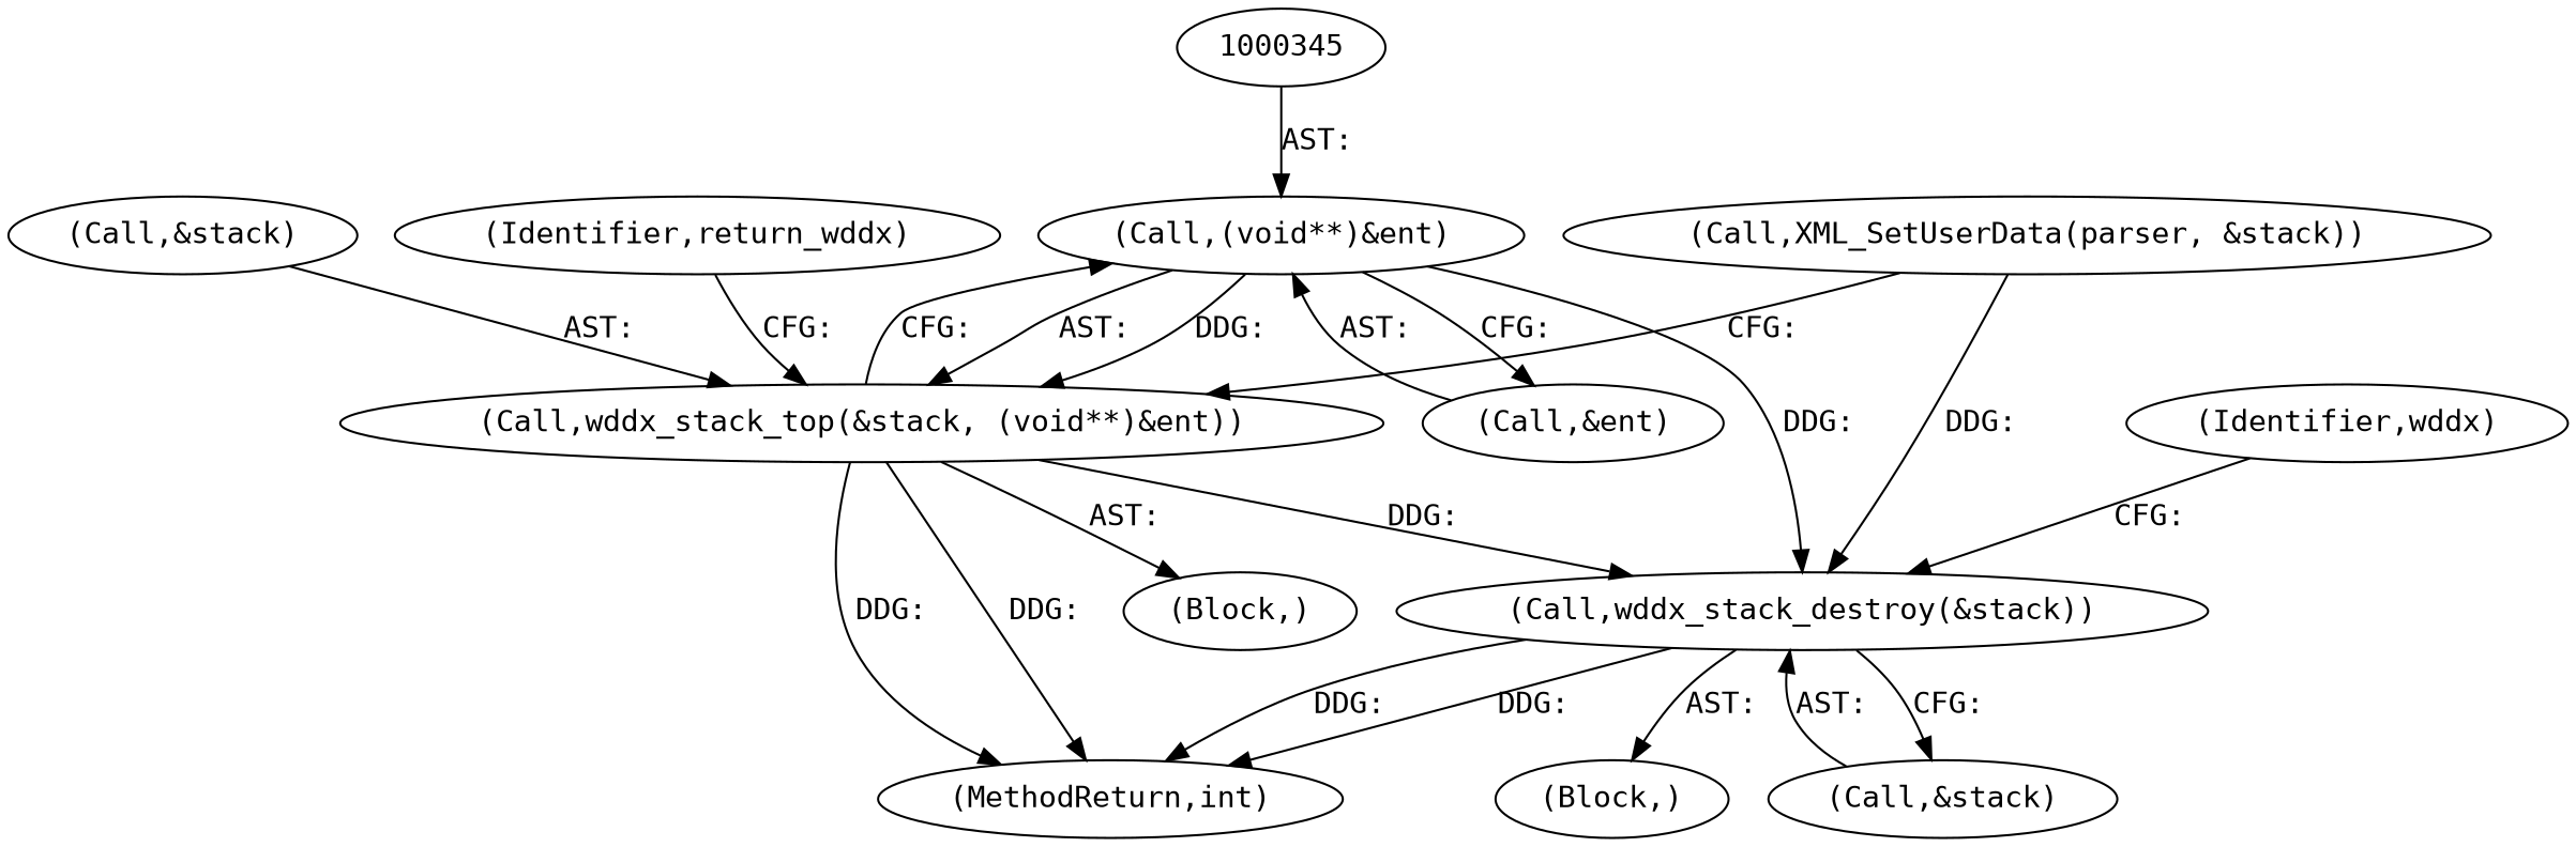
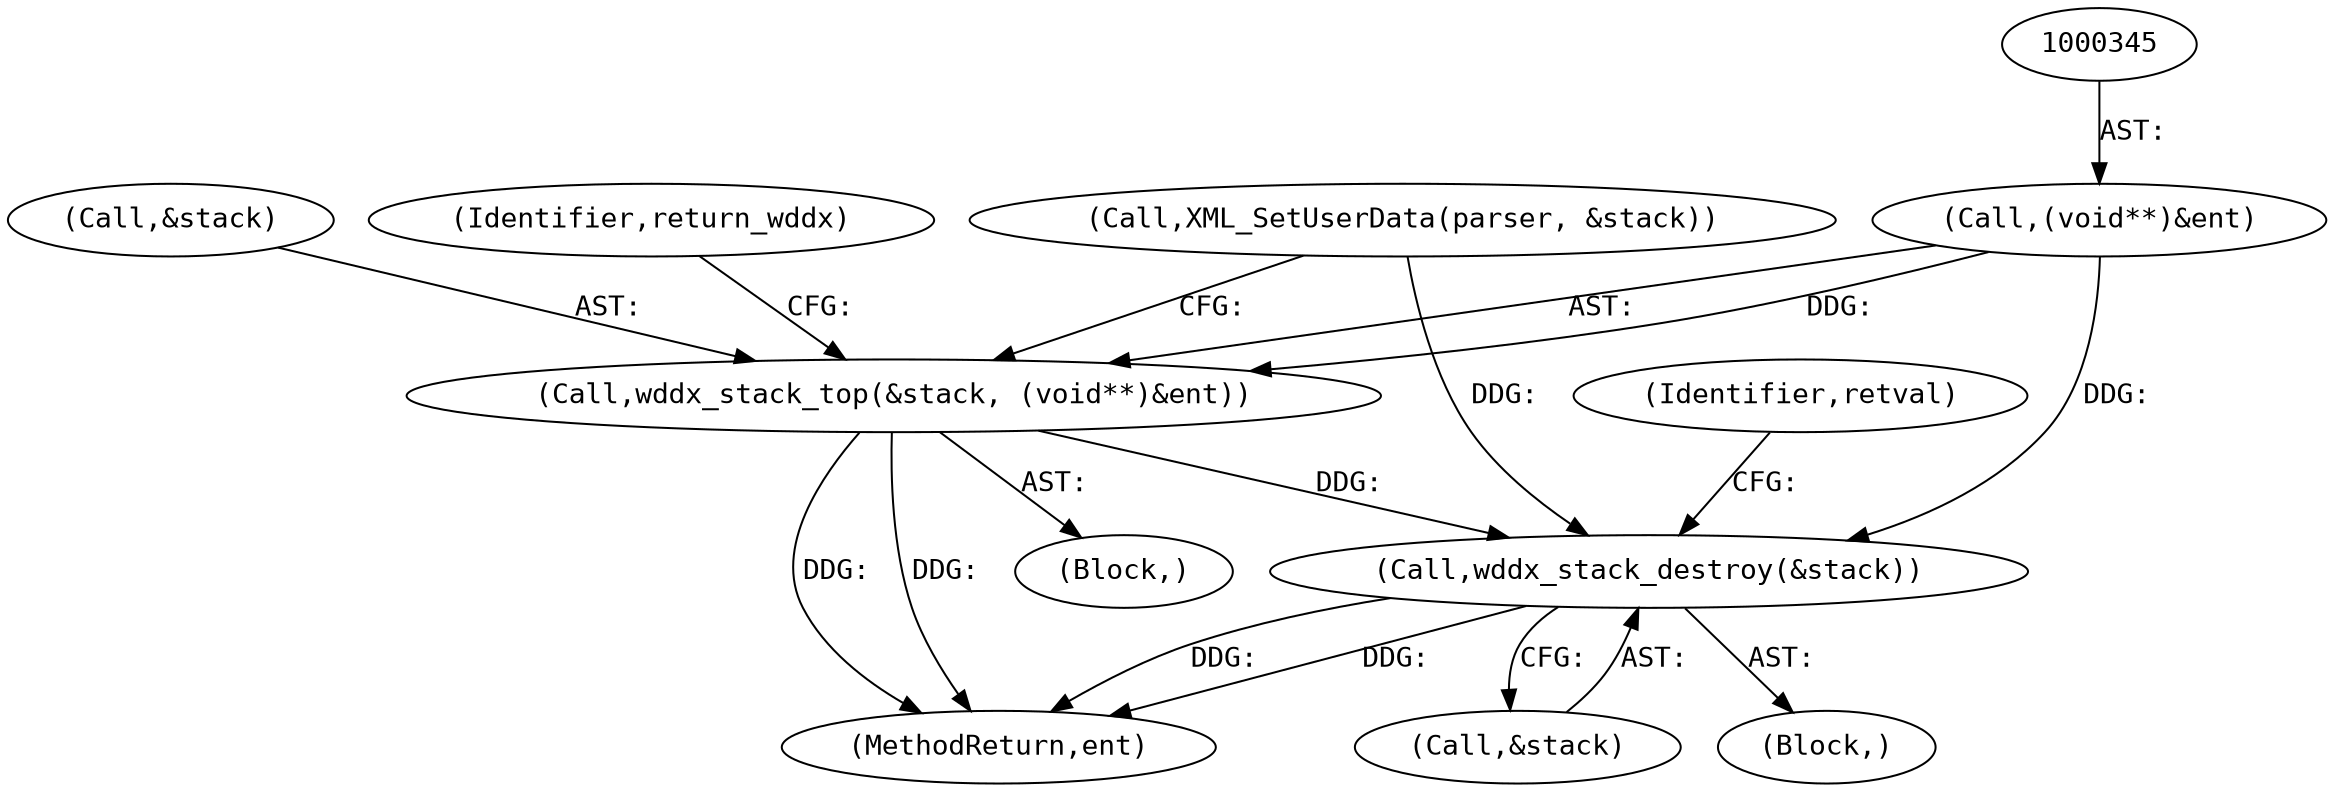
  digraph {
    fontname="DejaVu Sans Mono"
    node [fontname="DejaVu Sans Mono"]
    edge [fontname="DejaVu Sans Mono"]
    n1 [label="(Call,(void**)&ent)"]
    n2 [label="(Call,wddx_stack_top(&stack, (void**)&ent))"]
-   n3 [label="(Call,&ent)"]
    n4 [label="(Call,wddx_stack_destroy(&stack))"]
-   n5 [label="(MethodReturn,int)"]
+   n5 [label="(MethodReturn,ent)"]
    n6 [label="(Block,)"]
    n7 [label="(Block,)"]
    n8 [label="(Call,&stack)"]
    n9 [label="(Call,&stack)"]
    n10 [label="(Identifier,return_wddx)"]
    n11 [label="(Call,XML_SetUserData(parser, &stack))"]
-   n12 [label="(Identifier,wddx)"]
+   n12 [label="(Identifier,retval)"]
    n13 [label=1000345]
    n1 -> n2 [label="AST: "]
    n1 -> n2 [label="DDG: "]
-   n1 -> n3 [label="CFG: "]
    n1 -> n4 [label="DDG: "]
-   n2 -> n1 [label="CFG: "]
    n2 -> n4 [label="DDG: "]
    n2 -> n5 [label="DDG: "]
    n2 -> n5 [label="DDG: "]
    n2 -> n6 [label="AST: "]
-   n3 -> n1 [label="AST: "]
    n4 -> n5 [label="DDG: "]
    n4 -> n5 [label="DDG: "]
    n4 -> n7 [label="AST: "]
    n4 -> n8 [label="CFG: "]
    n8 -> n4 [label="AST: "]
    n9 -> n2 [label="AST: "]
    n10 -> n2 [label="CFG: "]
    n11 -> n2 [label="CFG: "]
    n11 -> n4 [label="DDG: "]
    n12 -> n4 [label="CFG: "]
    n13 -> n1 [label="AST: "]
  }
